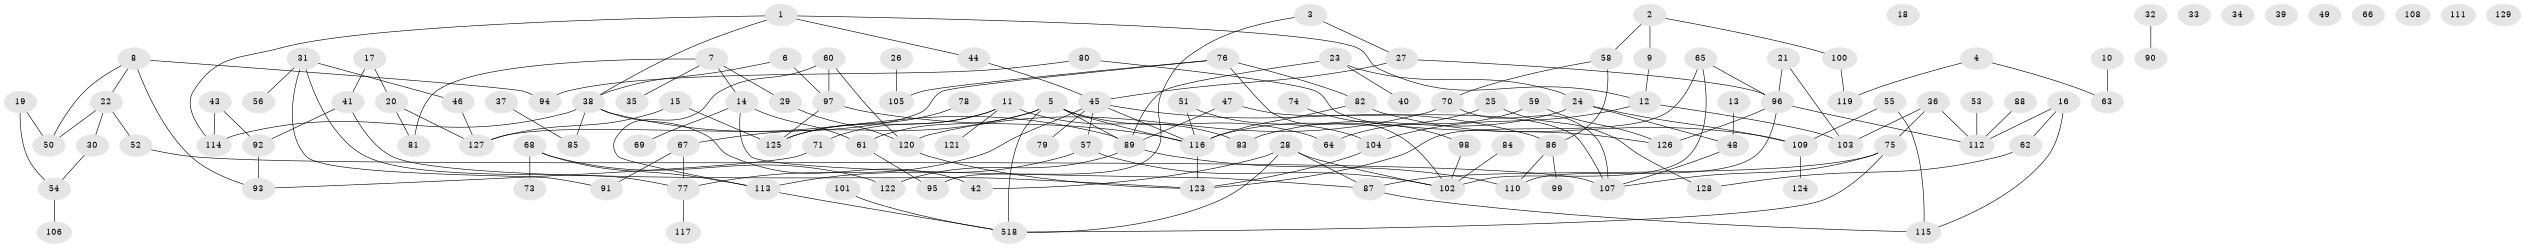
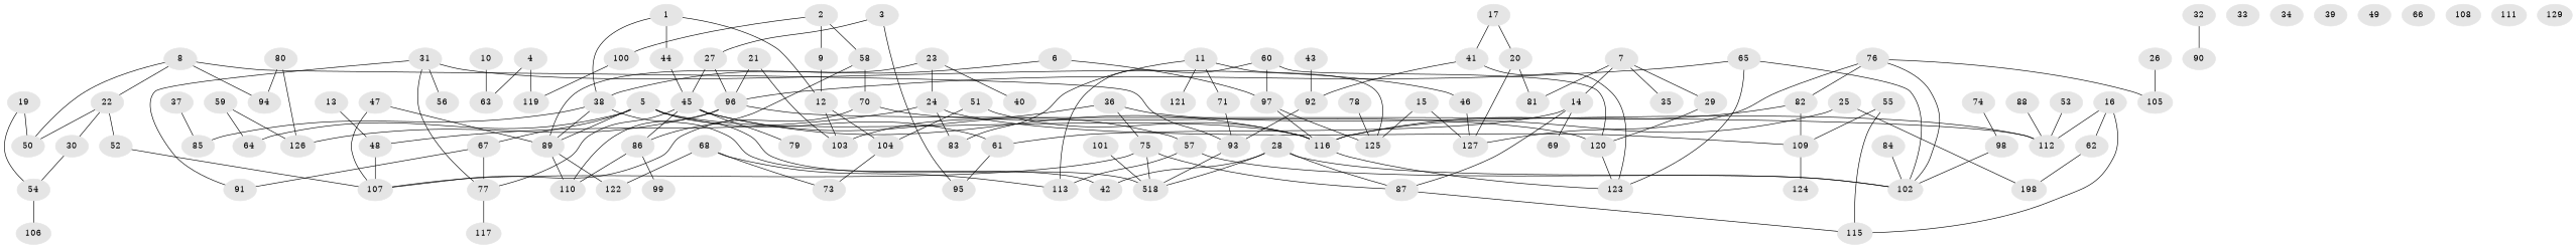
  graph {
    node [color=gray90 style=filled]
    1
    12
    38
    44
-   114
    103
    104
    89
    42
    85
    45
    2
    9
    58
    100
    86
    70
    119
    3
    27
    95
    96
    4
    63
    5
    61
    64
    67
    116
    n30 [label=518]
    77
    91
    110
    122
    123
    6
    97
    125
    7
    14
    29
    35
    81
    69
    87
    120
    8
    22
    50
    93
    94
    30
    52
    10
    11
    71
    83
    121
    13
    48
    107
    115
    15
    127
    16
    62
    112
-   128
+   128 [label=198]
    17
    20
    41
    92
-   18
    19
    54
    106
    21
    126
    23
    24
    40
    109
    124
    25
    26
    105
    57
    79
    28
    102
    31
    46
    56
    117
    32
    90
    33
    34
    36
    75
    37
    39
    43
    113
    99
    47
    49
    51
    53
    55
    59
    60
    65
    66
    68
    73
    74
    98
    76
    82
    78
    80
    84
    88
    101
    108
    111
    129
    1 -- 12
    1 -- 38
    1 -- 44
-   1 -- 114
    12 -- 103
    12 -- 104
-   38 -- 114
    38 -- 89
    38 -- 42
    38 -- 85
    44 -- 45
-   104 -- 123
+   104 -- 73
    89 -- 110
    89 -- 122
    45 -- 86
    45 -- 116
    45 -- 77
    45 -- 57
    45 -- 79
    2 -- 9
    2 -- 58
    2 -- 100
    9 -- 12
    58 -- 86
    58 -- 70
    100 -- 119
    86 -- 110
    86 -- 99
    70 -- 120
    70 -- 107
    3 -- 27
    3 -- 95
    27 -- 45
    27 -- 96
    96 -- 110
    96 -- 112
    96 -- 126
    4 -- 119
    4 -- 63
    5 -- 89
    5 -- 61
    5 -- 64
    5 -- 67
    5 -- 116
    5 -- n30
    61 -- 95
    67 -- 77
    67 -- 91
    116 -- 123
    77 -- 117
    6 -- 38
    6 -- 97
    97 -- 116
    97 -- 125
    7 -- 14
    7 -- 29
    7 -- 35
    7 -- 81
    14 -- 61
    14 -- 69
    14 -- 87
    29 -- 120
    87 -- 115
    120 -- 123
    8 -- 22
    8 -- 50
    8 -- 93
    8 -- 94
    22 -- 50
    22 -- 30
    22 -- 52
-   113 -- n30
+   93 -- n30
    30 -- 54
    52 -- 107
    10 -- 63
    11 -- 125
    11 -- 71
    11 -- 83
    11 -- 121
    71 -- 93
    13 -- 48
    48 -- 107
    15 -- 125
    15 -- 127
    16 -- 115
    16 -- 62
    16 -- 112
    62 -- 128
    17 -- 20
    17 -- 41
    20 -- 81
    20 -- 127
    41 -- 123
    41 -- 92
    92 -- 93
    19 -- 50
    19 -- 54
    54 -- 106
    21 -- 103
    21 -- 96
    23 -- 89
    23 -- 24
    23 -- 40
    24 -- 83
    24 -- 48
    24 -- 109
    109 -- 124
    25 -- 116
    25 -- 128
    26 -- 105
    57 -- 102
    57 -- 113
    28 -- 42
    28 -- n30
    28 -- 87
    28 -- 102
    31 -- 77
    31 -- 91
    31 -- 46
    31 -- 56
    46 -- 127
    32 -- 90
    36 -- 103
    36 -- 112
    36 -- 75
    75 -- n30
    75 -- 87
    75 -- 107
    37 -- 85
-   43 -- 114
    43 -- 92
    47 -- 89
    47 -- 107
    51 -- 104
    51 -- 116
    53 -- 112
    55 -- 115
    55 -- 109
    59 -- 64
    59 -- 126
    60 -- 97
    60 -- 120
    60 -- 113
    65 -- 96
    65 -- 123
    65 -- 102
    68 -- 122
    68 -- 113
    68 -- 73
    74 -- 98
    98 -- 102
    76 -- 127
    76 -- 105
    76 -- 102
    76 -- 82
    82 -- 116
    82 -- 109
    78 -- 125
    80 -- 94
    80 -- 126
    84 -- 102
    88 -- 112
    101 -- n30
  }
